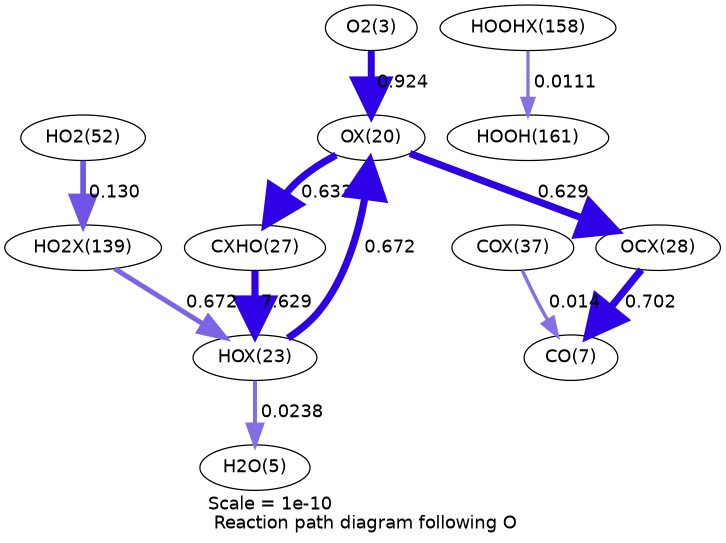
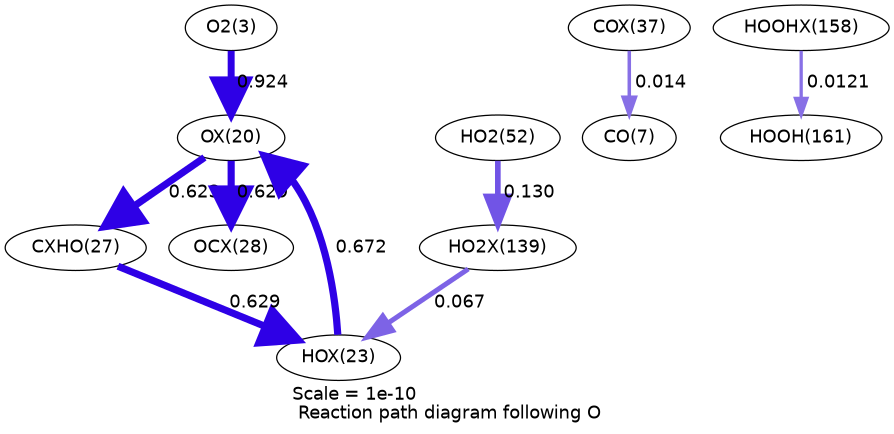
  digraph {
    fontname=Helvetica
    label="Scale = 1e-10\l Reaction path diagram following O"
    node [fontname=Helvetica]
    edge [arrowsize=2.83 color="0.7, 1.13, 0.9" fontname=Helvetica penwidth=5.65]
    n1 [label="O2(3)"]
    n2 [label="OX(20)"]
    n3 [label="CXHO(27)"]
    n4 [label="OCX(28)"]
    n5 [label="HOX(23)"]
    n6 [label="CO(7)"]
-   n7 [label="H2O(5)"]
    n8 [label="HO2X(139)"]
    n9 [label="COX(37)"]
    n10 [label="HO2(52)"]
    n11 [label="HOOHX(158)"]
    n12 [label="HOOH(161)"]
    n1 -> n2 [arrowsize=2.76 color="0.7, 1.02, 0.9" label=" 0.924" penwidth=5.51]
-   n2 -> n3 [label=" 0.633"]
+   n2 -> n3 [label=" 0.623"]
    n2 -> n4 [label=" 0.629"]
-   n3 -> n5 [label=" 7.629"]
-   n4 -> n6 [arrowsize=2.87 color="0.7, 1.2, 0.9" label=" 0.702" penwidth=5.73]
+   n3 -> n5 [label=" 0.629"]
    n5 -> n2 [arrowsize=2.85 color="0.7, 1.17, 0.9" label=" 0.672" penwidth=5.7]
-   n5 -> n7 [arrowsize=1.59 color="0.7, 0.524, 0.9" label=" 0.0238" penwidth=3.18]
-   n8 -> n5 [arrowsize=1.98 color="0.7, 0.567, 0.9" label=" 0.672" penwidth=3.96]
+   n8 -> n5 [arrowsize=1.98 color="0.7, 0.567, 0.9" label=" 0.067" penwidth=3.96]
    n9 -> n6 [arrowsize=1.39 color="0.7, 0.514, 0.9" label=" 0.014" penwidth=2.78]
    n10 -> n8 [arrowsize=2.24 color="0.7, 0.634, 0.9" label=" 0.130" penwidth=4.48]
-   n11 -> n12 [arrowsize=1.3 color="0.7, 0.511, 0.9" label=" 0.0111" penwidth=2.61]
+   n11 -> n12 [arrowsize=1.3 color="0.7, 0.511, 0.9" label=" 0.0121" penwidth=2.61]
  }
